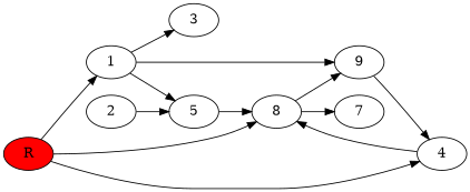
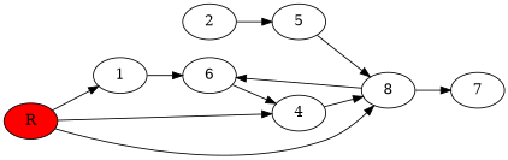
  digraph {
    rankdir=LR
    1
-   3
    5
-   6 [label=9]
+   6
    8
    2
    7
    4
    R [fillcolor="#ff0000" style=filled]
-   1 -> 3
-   1 -> 5
    1 -> 6
    5 -> 8
    6 -> 4
    8 -> 6
    8 -> 7
    2 -> 5
    4 -> 8
    R -> 1
    R -> 8
    R -> 4
  }
